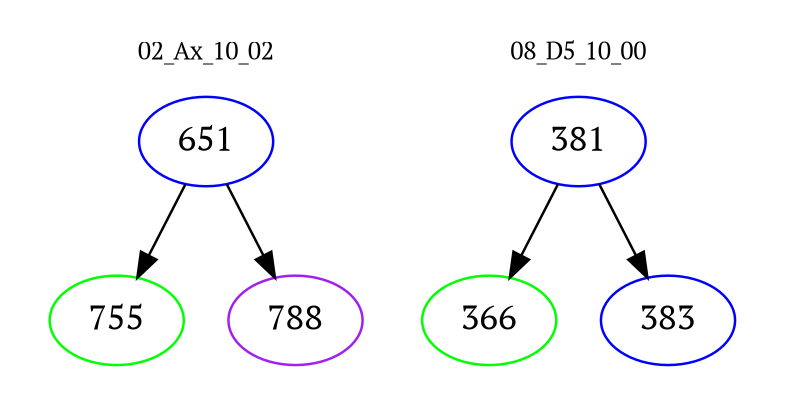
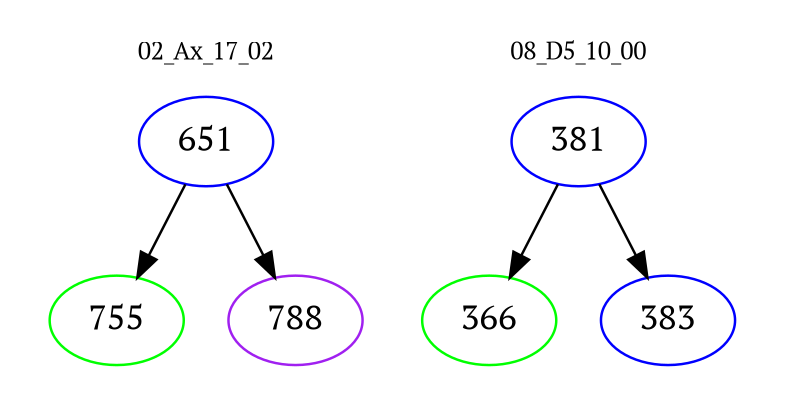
  digraph {
    fontname="PT Serif"
    node [color=blue fontname="PT Serif"]
    edge [color=black fontname="PT Serif"]
    n1 [label=651]
    n2 [color=green label=755]
    n3 [color=purple label=788]
    n4 [label=381]
    n5 [color=green label=366]
    n6 [label=383]
    subgraph cluster_1 {
      color=white
      fontsize=10
-     label="02_Ax_10_02"
+     label="02_Ax_17_02"
      n1
      n2
      n3
    }
    subgraph cluster_2 {
      color=white
      fontsize=10
      label="08_D5_10_00"
      n4
      n5
      n6
    }
    n1 -> n2
    n1 -> n3
    n4 -> n5
    n4 -> n6
  }
